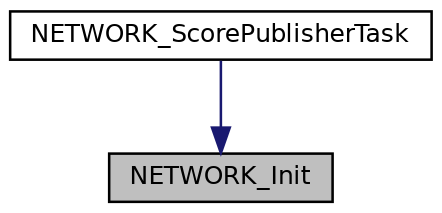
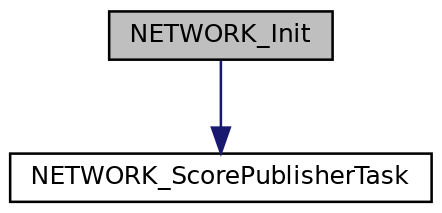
  digraph {
    rankdir=TB
    node [color=black fontname=Helvetica fontsize=10 shape=record style=filled]
    n1 [fillcolor=grey75 fontcolor=black height=0.2 label=NETWORK_Init width=0.4]
    n2 [fillcolor=white height=0.2 label=NETWORK_ScorePublisherTask width=0.4]
-   n2 -> n1 [color=midnightblue fontname=Helvetica fontsize=10 labelfontname=Helvetica labelfontsize=10 style=solid]
+   n1 -> n2 [color=midnightblue fontname=Helvetica fontsize=10 labelfontname=Helvetica labelfontsize=10 style=solid]
  }
